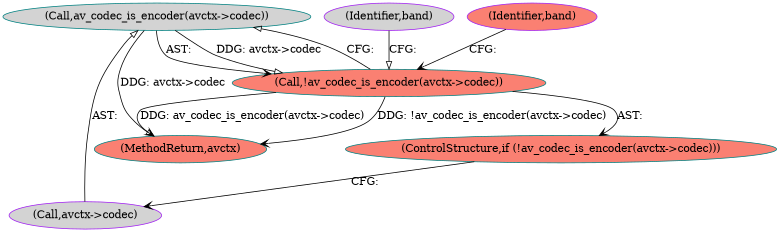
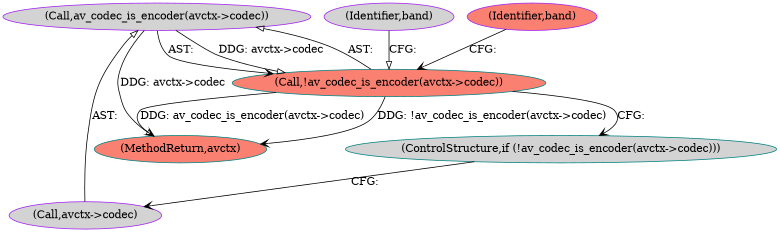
  digraph {
    node [color=purple fillcolor=lightgrey style=filled]
    edge [arrowhead=vee]
-   n1 [color=teal label="(Call,av_codec_is_encoder(avctx->codec))"]
+   n1 [label="(Call,av_codec_is_encoder(avctx->codec))"]
    n2 [color=teal fillcolor=salmon label="(Call,!av_codec_is_encoder(avctx->codec))"]
    n3 [color=teal fillcolor=salmon label="(MethodReturn,avctx)"]
-   n4 [color=teal fillcolor=salmon label="(ControlStructure,if (!av_codec_is_encoder(avctx->codec)))"]
+   n4 [color=teal label="(ControlStructure,if (!av_codec_is_encoder(avctx->codec)))"]
    n5 [label="(Call,avctx->codec)"]
    n6 [label="(Identifier,band)"]
    n7 [fillcolor=salmon label="(Identifier,band)"]
    n1 -> n2 [label="AST: "]
    n1 -> n2 [arrowhead=onormal label="DDG: avctx->codec"]
    n1 -> n3 [arrowhead=onormal label="DDG: avctx->codec"]
-   n2 -> n1 [arrowhead=onormal label="CFG: "]
+   n2 -> n1 [arrowhead=onormal label="AST: "]
    n2 -> n3 [label="DDG: !av_codec_is_encoder(avctx->codec)"]
    n2 -> n3 [label="DDG: av_codec_is_encoder(avctx->codec)"]
-   n2 -> n4 [label="AST: "]
+   n2 -> n4 [label="CFG: "]
    n4 -> n5 [label="CFG: "]
    n5 -> n1 [arrowhead=onormal label="AST: "]
    n6 -> n2 [arrowhead=onormal label="CFG: "]
    n7 -> n2 [label="CFG: "]
  }
